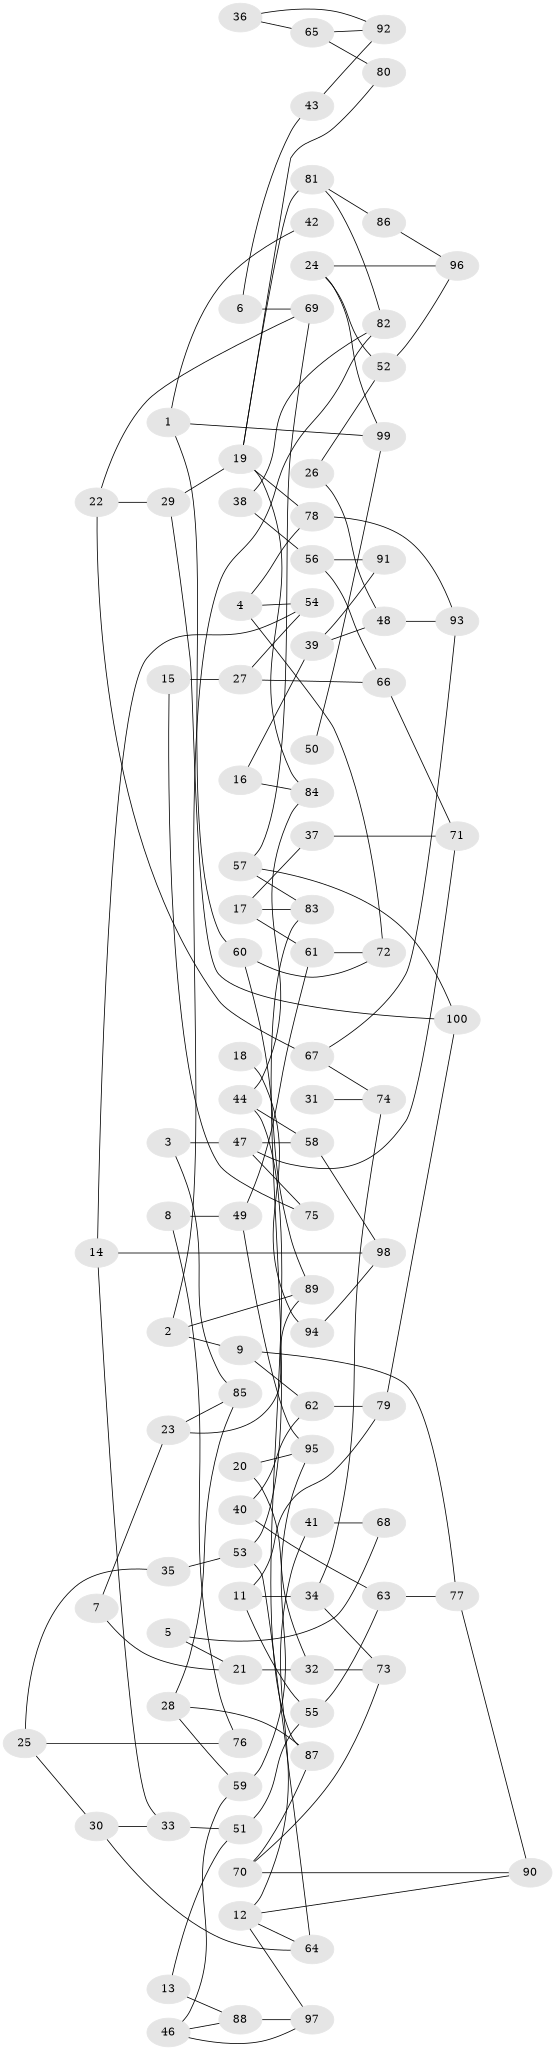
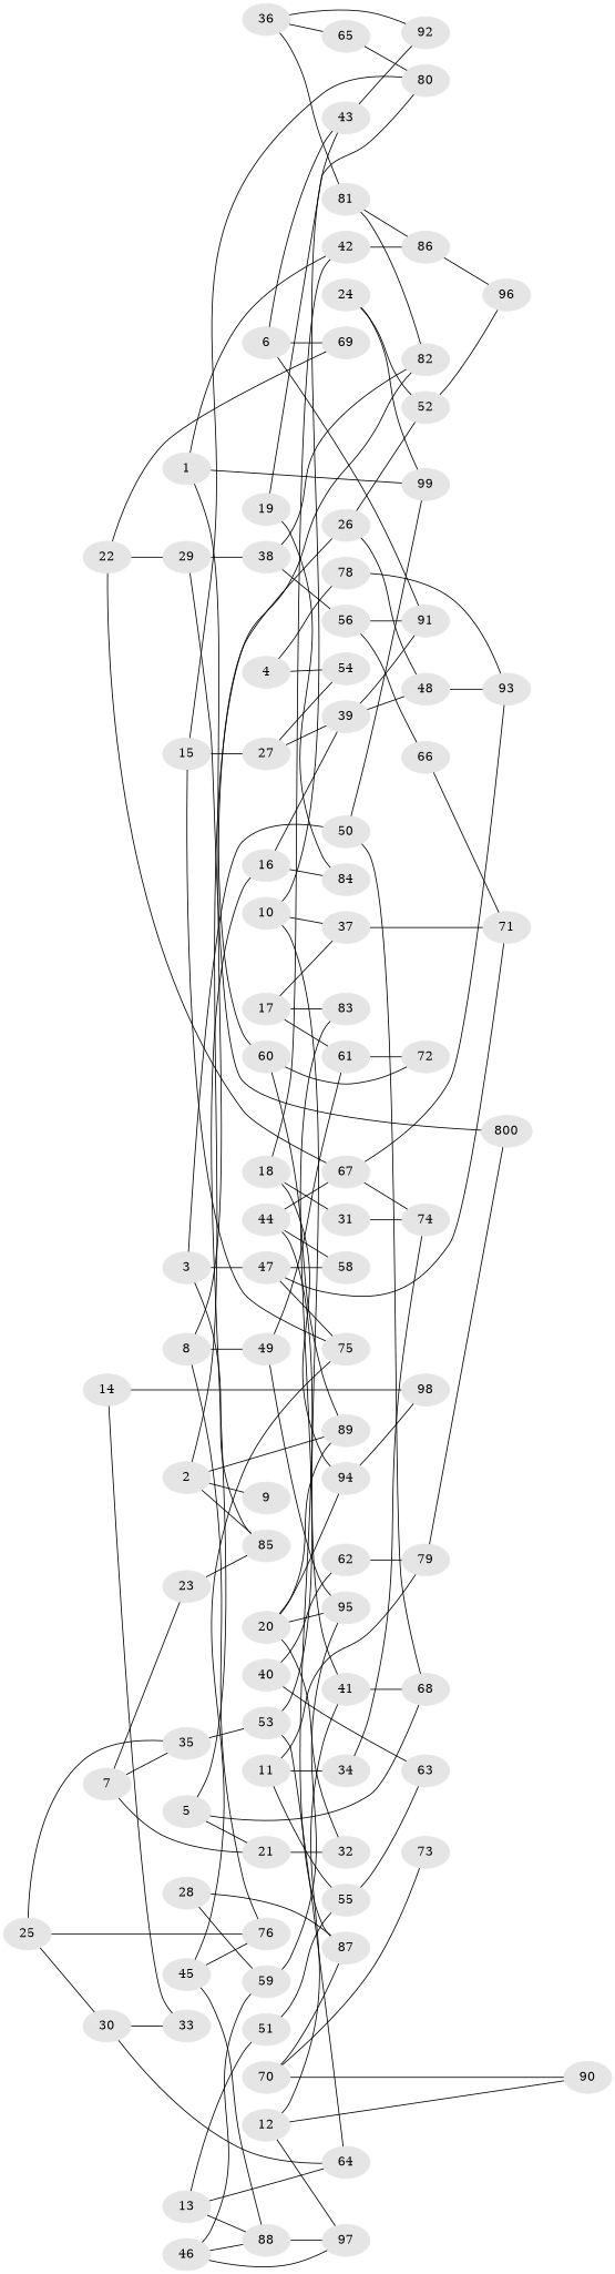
  graph {
    rankdir=LR
    node [color=gray90 style=filled]
    1
    42
    60
    99
    86
    89
    72
    2
    9
    82
    62
-   77
    3
    50
    85
    47
    31
    74
    68
    4
    54
    78
    93
    5
    16
    21
    39
    84
    32
    6
    43
    69
    91
    92
    7
    23
    35
    53
    8
    26
    49
    76
    52
    48
    61
    95
    79
    90
+   10
    37
    41
    71
    11
    34
    55
    73
    63
-   100
+   100 [label=800]
    12
    97
    13
    51
    64
    88
    40
    14
    33
    98
    15
    27
    75
    80
    66
    17
    83
    18
    94
    19
    20
    22
    29
    67
    38
    24
    96
    25
    30
    28
    59
    87
    56
    36
    65
    81
    44
    58
+   45
    46
-   57
    70
    1 -- 42
    1 -- 60
    1 -- 99
+   42 -- 86
    60 -- 89
    60 -- 72
    86 -- 96
    2 -- 89
    2 -- 9
    2 -- 82
-   9 -- 62
-   9 -- 77
    62 -- 79
-   77 -- 90
+   3 -- 50
    3 -- 85
    3 -- 47
    50 -- 99
+   50 -- 68
    47 -- 71
    47 -- 75
    47 -- 58
    31 -- 74
-   4 -- 72
    4 -- 54
    4 -- 78
    78 -- 93
    5 -- 68
+   5 -- 16
    5 -- 21
    16 -- 39
    16 -- 84
    21 -- 32
    39 -- 91
    39 -- 48
-   32 -- 73
    6 -- 43
    6 -- 69
+   6 -- 91
    43 -- 92
    7 -- 21
    7 -- 23
-   23 -- 89
+   7 -- 35
+   20 -- 89
    23 -- 85
    35 -- 53
    53 -- 64
    53 -- 83
+   8 -- 26
    8 -- 49
    8 -- 76
    26 -- 52
    26 -- 48
    49 -- 61
    49 -- 95
    52 -- 96
    48 -- 93
    61 -- 72
    79 -- 100
+   10 -- 43
+   10 -- 37
+   10 -- 41
    37 -- 71
    41 -- 68
    11 -- 79
    11 -- 34
    11 -- 55
    34 -- 74
-   34 -- 73
    55 -- 63
-   63 -- 77
    12 -- 90
    12 -- 41
    12 -- 97
    13 -- 51
-   12 -- 64
+   13 -- 64
    13 -- 88
    51 -- 55
    88 -- 97
    40 -- 62
    40 -- 63
-   14 -- 54
    14 -- 33
    14 -- 98
-   33 -- 51
    15 -- 27
    15 -- 75
+   15 -- 80
    27 -- 54
-   27 -- 66
+   27 -- 39
    66 -- 71
    17 -- 61
    17 -- 37
    17 -- 83
+   18 -- 42
+   18 -- 31
    18 -- 94
    94 -- 98
-   19 -- 78
    19 -- 84
    19 -- 80
    20 -- 32
    20 -- 95
+   20 -- 94
    22 -- 69
    22 -- 29
    22 -- 67
    29 -- 100
-   29 -- 19
+   29 -- 38
    67 -- 74
    67 -- 93
    38 -- 82
    38 -- 56
    24 -- 99
    24 -- 52
-   24 -- 96
    25 -- 35
    25 -- 76
    25 -- 30
    30 -- 64
    30 -- 33
-   28 -- 85
+   2 -- 85
    28 -- 59
    28 -- 87
    59 -- 95
    56 -- 91
    56 -- 66
    36 -- 92
    36 -- 65
-   19 -- 81
-   65 -- 92
+   36 -- 81
    65 -- 80
    81 -- 86
    81 -- 82
-   44 -- 84
+   44 -- 67
    44 -- 87
    44 -- 58
-   58 -- 98
+   45 -- 76
+   45 -- 88
+   45 -- 75
    46 -- 97
    46 -- 88
    46 -- 59
-   57 -- 69
-   57 -- 100
-   57 -- 83
    70 -- 90
    70 -- 73
    70 -- 87
  }
